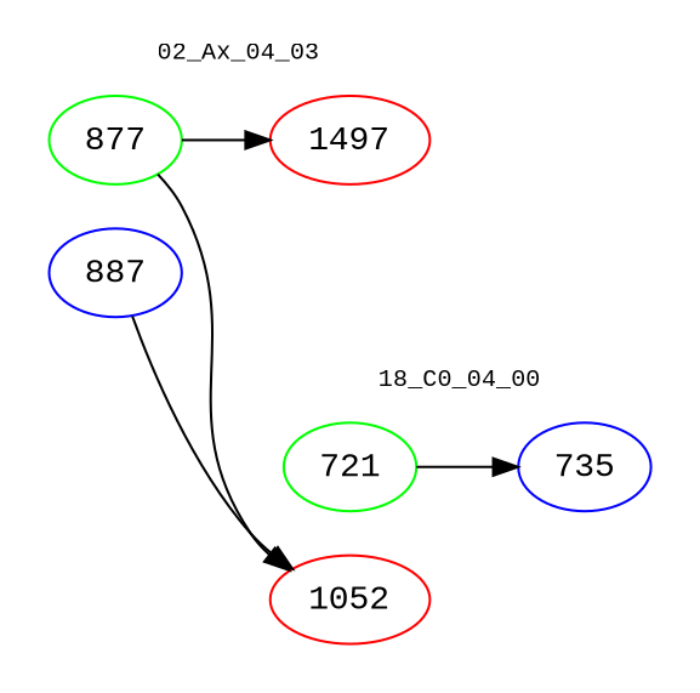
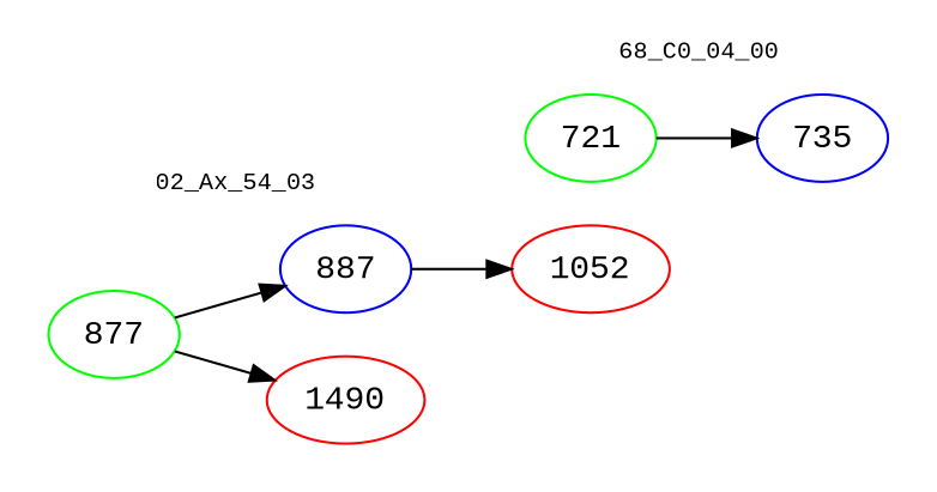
  digraph {
    fontname="Liberation Mono"
    rankdir=LR
    node [color=green fontname="Liberation Mono"]
    edge [color=black fontname="Liberation Mono"]
    n1 [label=877]
-   n2 [color=red label=1497]
+   n2 [color=red label=1490]
    n3 [color=blue label=887]
    n4 [label=721]
    n5 [color=blue label=735]
    n6 [color=red label=1052]
    subgraph cluster_1 {
      color=white
      fontsize=10
-     label="02_Ax_04_03"
+     label="02_Ax_54_03"
      n1
      n2
      n3
    }
    subgraph cluster_2 {
      color=white
      fontsize=10
-     label="18_C0_04_00"
+     label="68_C0_04_00"
      n4
      n5
      n6
    }
    n1 -> n2
-   n1 -> n6
+   n1 -> n3
    n3 -> n6
    n4 -> n5
  }
